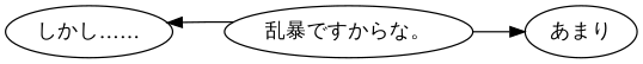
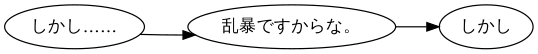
  digraph {
    rankdir=LR
    n1 [label="しかし……"]
    n2 [label="乱暴ですからな。"]
-   n3 [label="あまり"]
-   n2 -> n1
+   n3 [label="しかし"]
+   n1 -> n2
    n2 -> n3
  }
